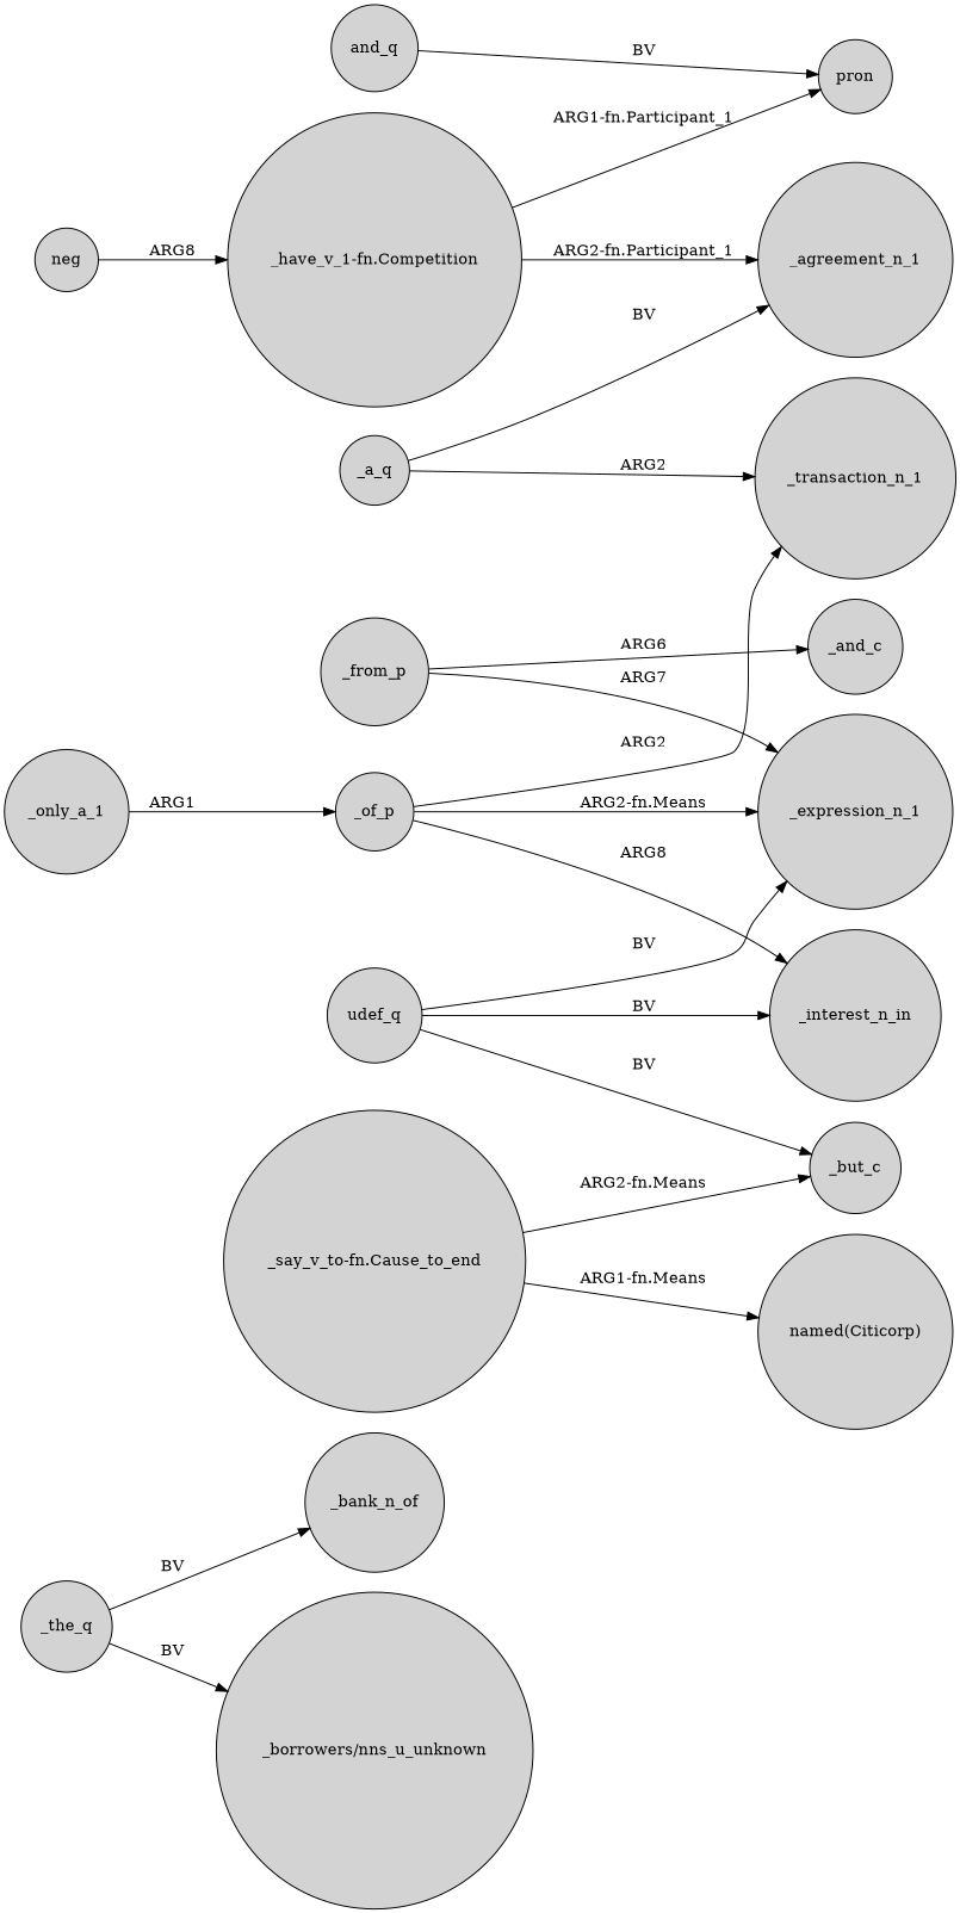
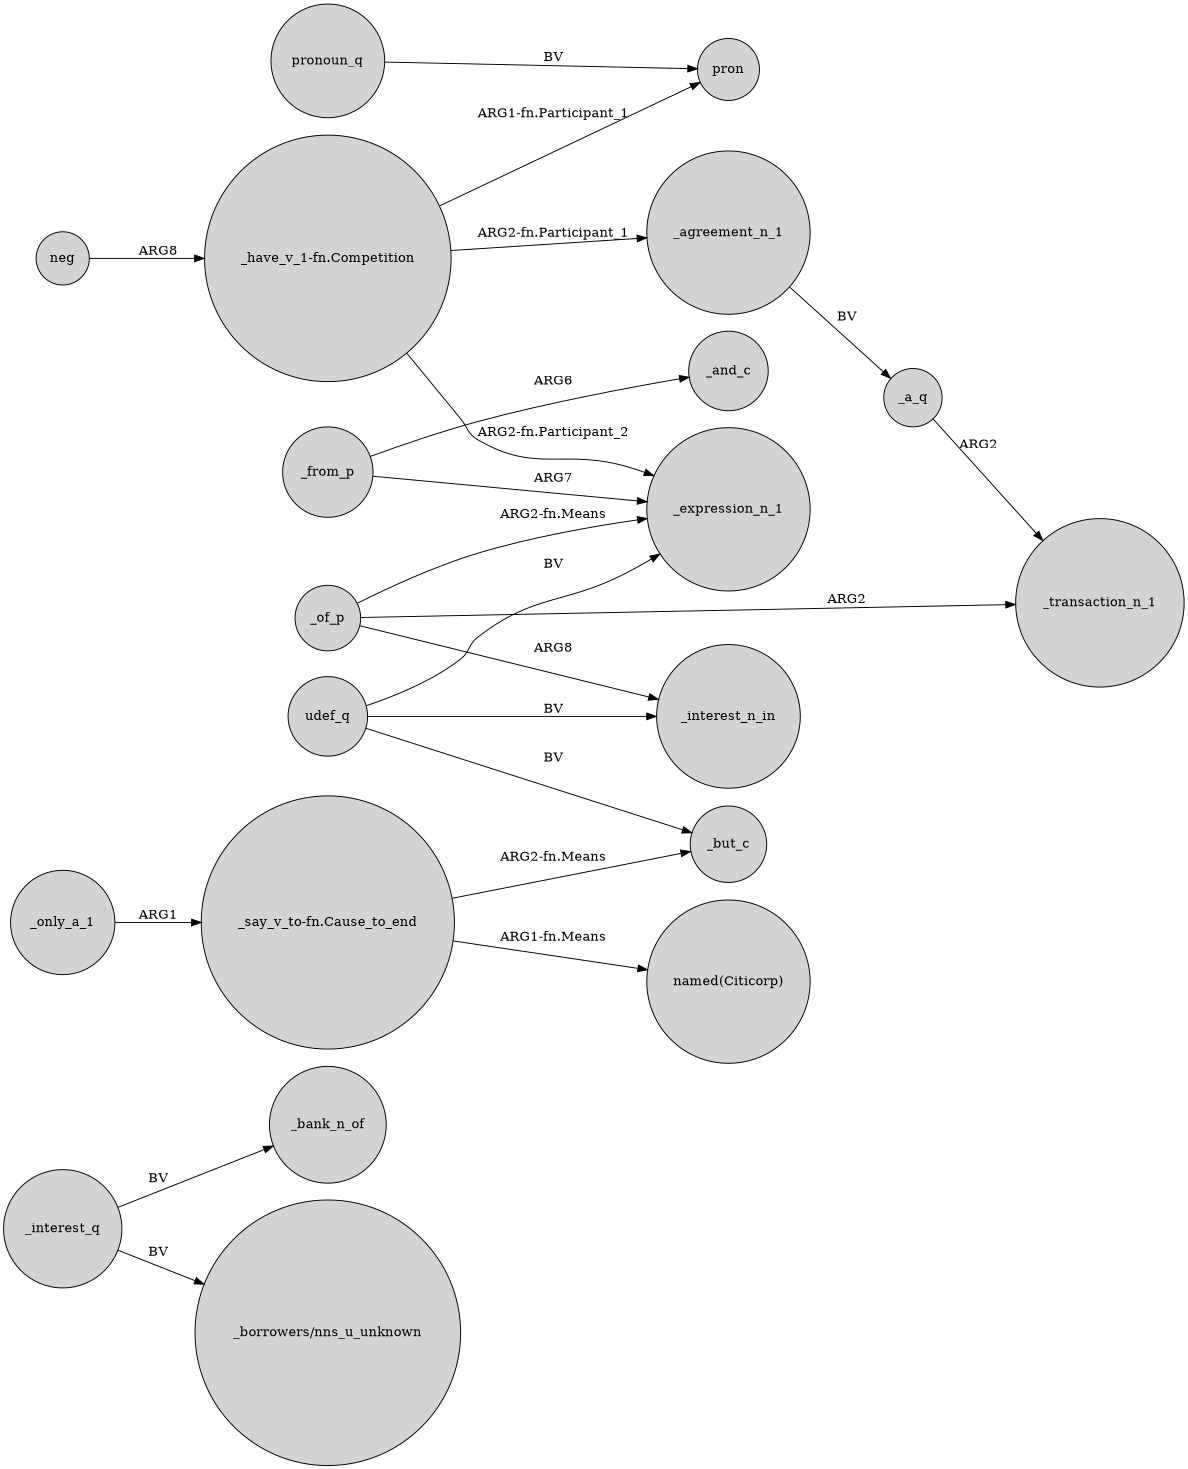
  digraph {
    rankdir=LR
    node [shape=circle style=filled]
-   _the_q
+   _the_q [label=_interest_q]
    _bank_n_of
    "_borrowers/nns_u_unknown"
    _from_p
    _and_c
    _expression_n_1
    "_have_v_1-fn.Competition"
    pron
    _agreement_n_1
    _of_p
    _transaction_n_1
    _interest_n_in
    udef_q
    _but_c
    _a_q
    _only_a_1
    "_say_v_to-fn.Cause_to_end"
    "named(Citicorp)"
-   pronoun_q [label=and_q]
+   pronoun_q
    neg
    _the_q -> _bank_n_of [label=BV]
    _the_q -> "_borrowers/nns_u_unknown" [label=BV]
    _from_p -> _and_c [label=ARG6]
    _from_p -> _expression_n_1 [label=ARG7]
+   "_have_v_1-fn.Competition" -> _expression_n_1 [label="ARG2-fn.Participant_2"]
    "_have_v_1-fn.Competition" -> pron [label="ARG1-fn.Participant_1"]
    "_have_v_1-fn.Competition" -> _agreement_n_1 [label="ARG2-fn.Participant_1"]
    _of_p -> _expression_n_1 [label="ARG2-fn.Means"]
    _of_p -> _transaction_n_1 [label=ARG2]
    _of_p -> _interest_n_in [label=ARG8]
    udef_q -> _expression_n_1 [label=BV]
    udef_q -> _interest_n_in [label=BV]
    udef_q -> _but_c [label=BV]
-   _a_q -> _agreement_n_1 [label=BV]
+   _agreement_n_1 -> _a_q [label=BV]
    _a_q -> _transaction_n_1 [label=ARG2]
-   _only_a_1 -> _of_p [label=ARG1]
+   _only_a_1 -> "_say_v_to-fn.Cause_to_end" [label=ARG1]
    "_say_v_to-fn.Cause_to_end" -> _but_c [label="ARG2-fn.Means"]
    "_say_v_to-fn.Cause_to_end" -> "named(Citicorp)" [label="ARG1-fn.Means"]
    pronoun_q -> pron [label=BV]
    neg -> "_have_v_1-fn.Competition" [label=ARG8]
  }
